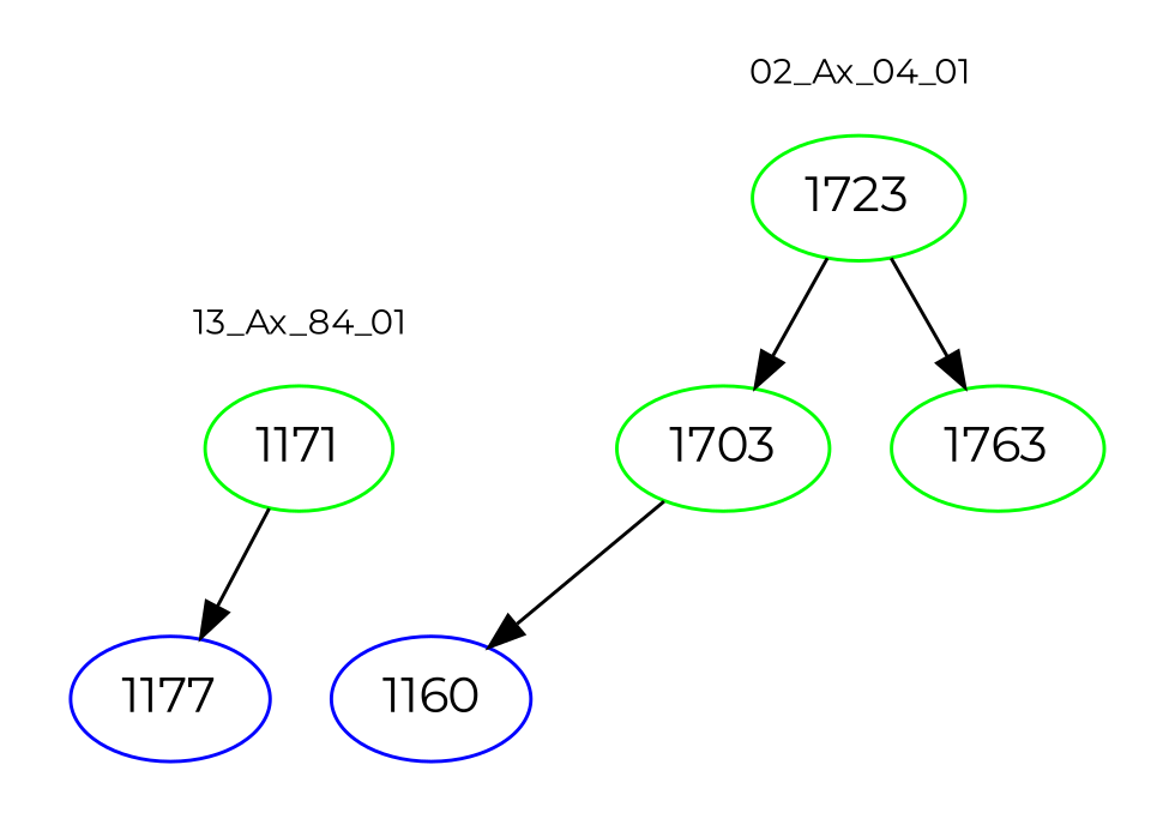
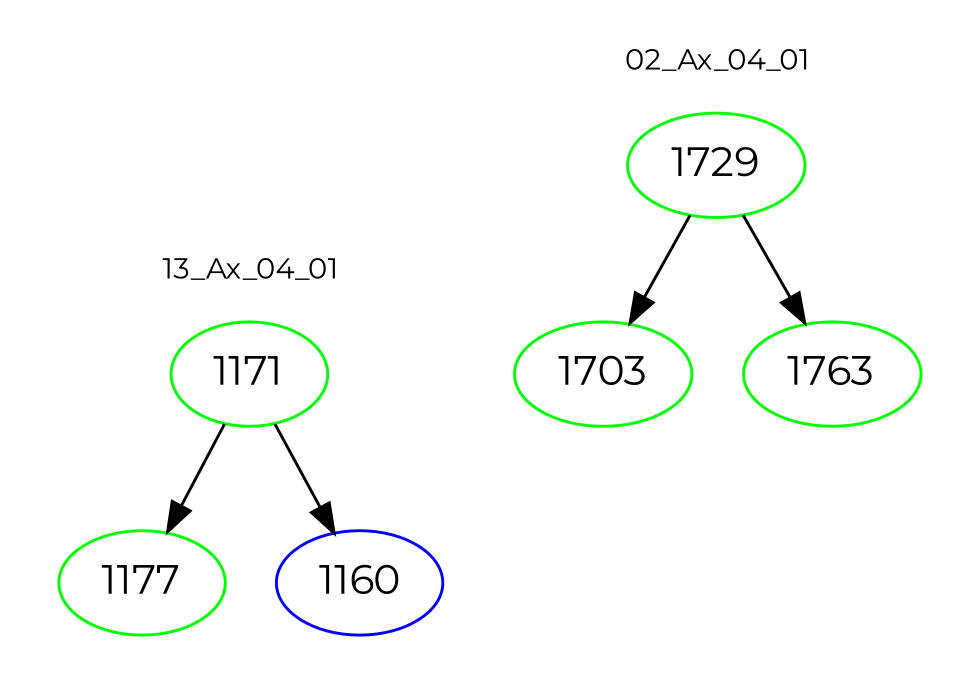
  digraph {
    fontname=Montserrat
    node [color=green fontname=Montserrat]
    edge [color=black fontname=Montserrat]
    n1 [label=1171]
    n2 [color=blue label=1160]
-   n3 [color=blue label=1177]
-   n4 [label=1723]
+   n3 [label=1177]
+   n4 [label=1729]
    n5 [label=1703]
    n6 [label=1763]
    subgraph cluster_1 {
      color=white
      fontsize=10
-     label="13_Ax_84_01"
+     label="13_Ax_04_01"
      n1
      n2
      n3
    }
    subgraph cluster_2 {
      color=white
      fontsize=10
      label="02_Ax_04_01"
      n4
      n5
      n6
    }
-   n5 -> n2
+   n1 -> n2
    n1 -> n3
    n4 -> n5
    n4 -> n6
  }
